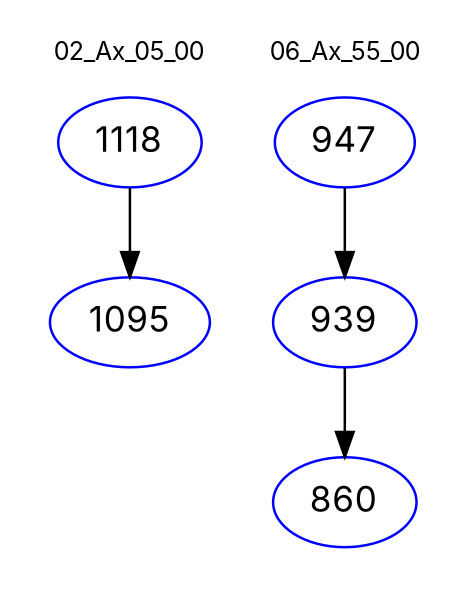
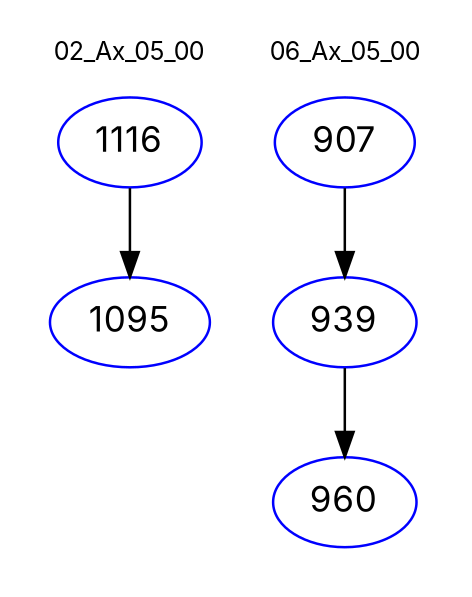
  digraph {
    fontname=Inter
    node [color=blue fontname=Inter]
    edge [color=black fontname=Inter]
-   n1 [label=1118]
+   n1 [label=1116]
    n2 [label=1095]
-   n3 [label=947]
-   n4 [label=860]
+   n3 [label=907]
+   n4 [label=960]
    n5 [label=939]
    subgraph cluster_1 {
      color=white
      fontsize=10
      label="02_Ax_05_00"
      n1
      n2
    }
    subgraph cluster_2 {
      color=white
      fontsize=10
-     label="06_Ax_55_00"
+     label="06_Ax_05_00"
      n3
      n4
      n5
    }
    n1 -> n2
    n3 -> n5
    n5 -> n4
  }
